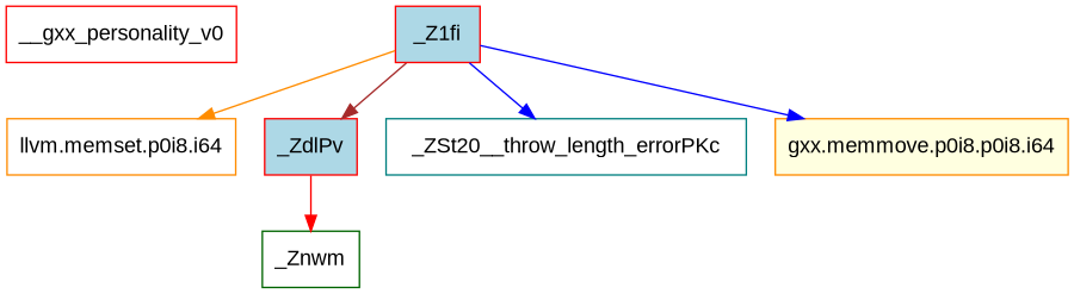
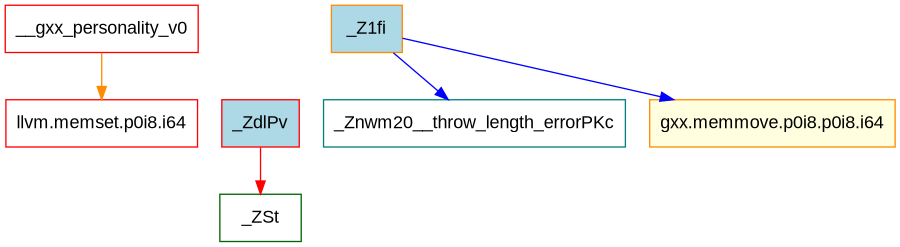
  digraph {
    fontname="Liberation Sans"
    node [color=red fillcolor=white fontname="Liberation Sans" shape=box style=filled]
    edge [color=blue fontname="Liberation Sans"]
-   n1 [fillcolor=lightblue label=_Z1fi]
-   n2 [color=darkorange label="llvm.memset.p0i8.i64"]
+   n1 [color=darkorange fillcolor=lightblue label=_Z1fi]
+   n2 [label="llvm.memset.p0i8.i64"]
    n3 [fillcolor=lightblue label=_ZdlPv]
-   n4 [color=teal label=_ZSt20__throw_length_errorPKc]
+   n4 [color=teal label=_Znwm20__throw_length_errorPKc]
    n5 [color=darkorange fillcolor=lightyellow label="gxx.memmove.p0i8.p0i8.i64"]
-   n6 [color=darkgreen label=_Znwm]
+   n6 [color=darkgreen label=_ZSt]
    n7 [label=__gxx_personality_v0]
-   n1 -> n2 [color=darkorange]
-   n1 -> n3 [color=brown]
+   n7 -> n2 [color=darkorange]
    n1 -> n4
    n1 -> n5
    n3 -> n6 [color=red]
  }
